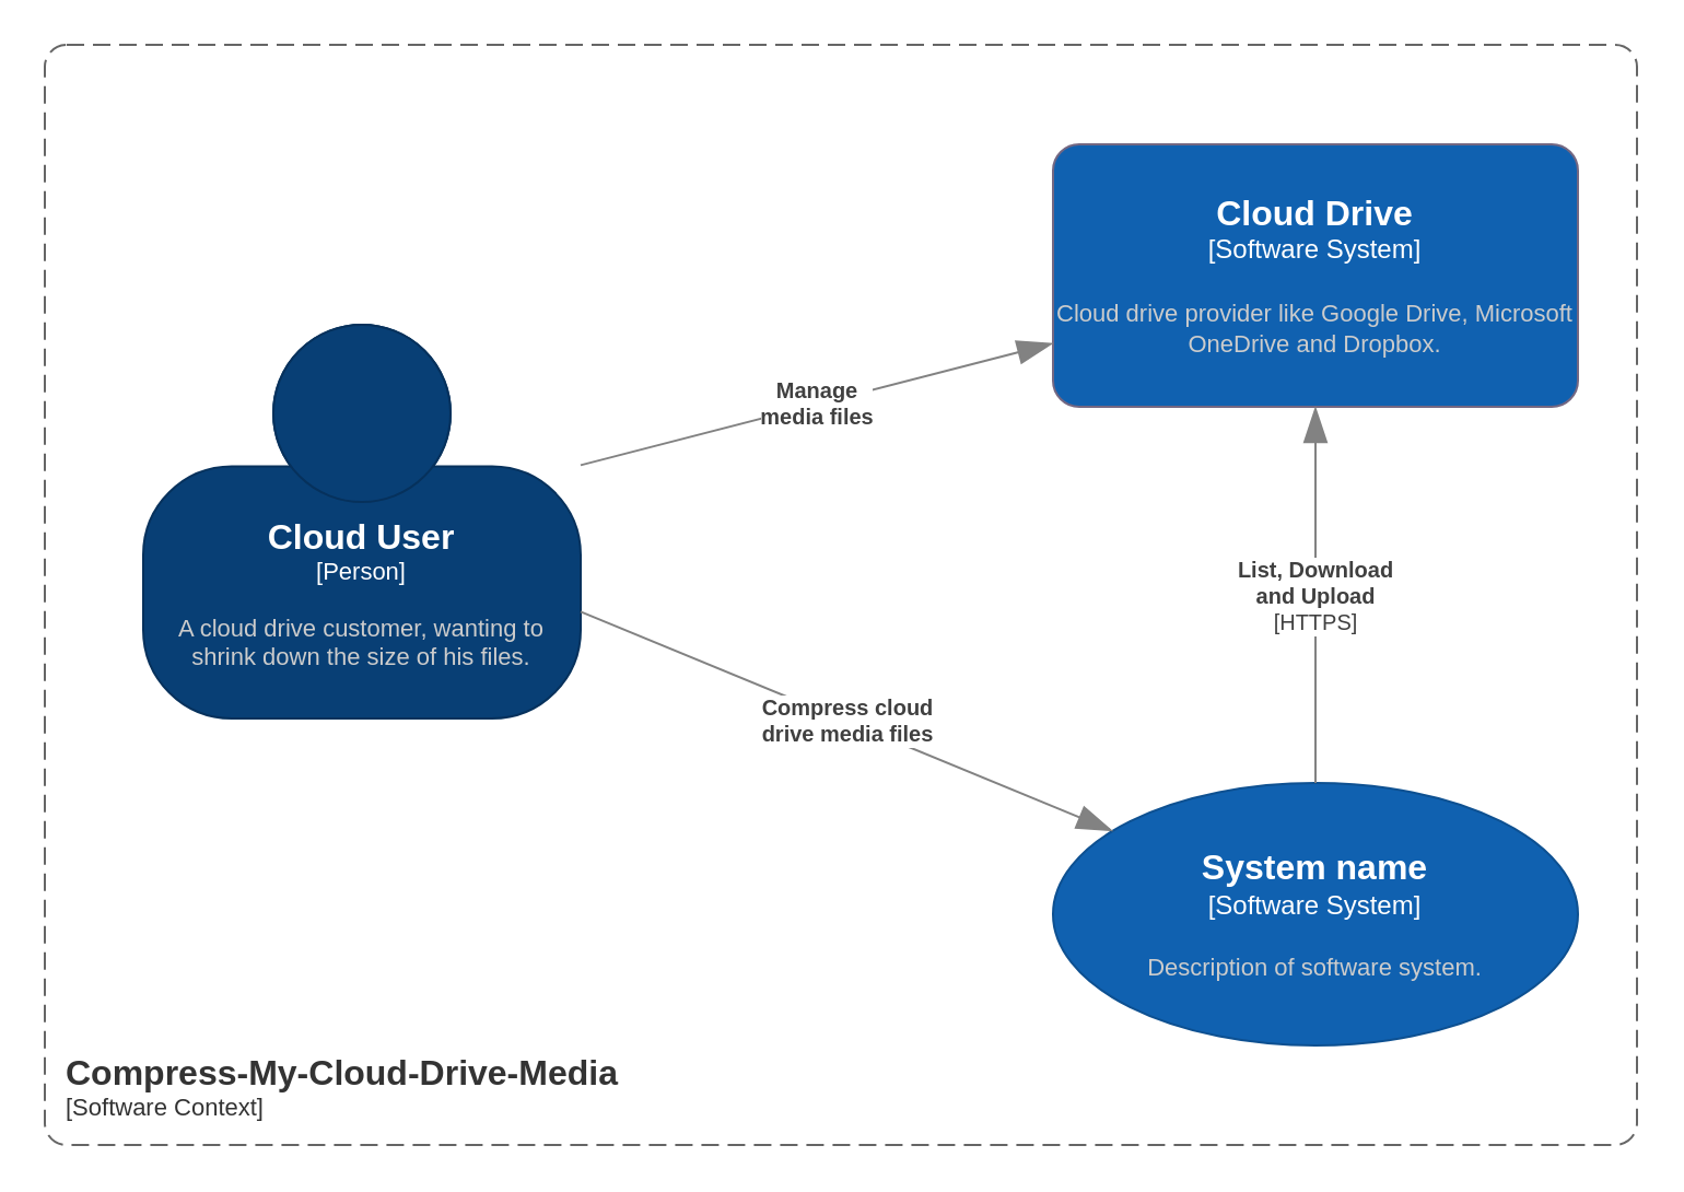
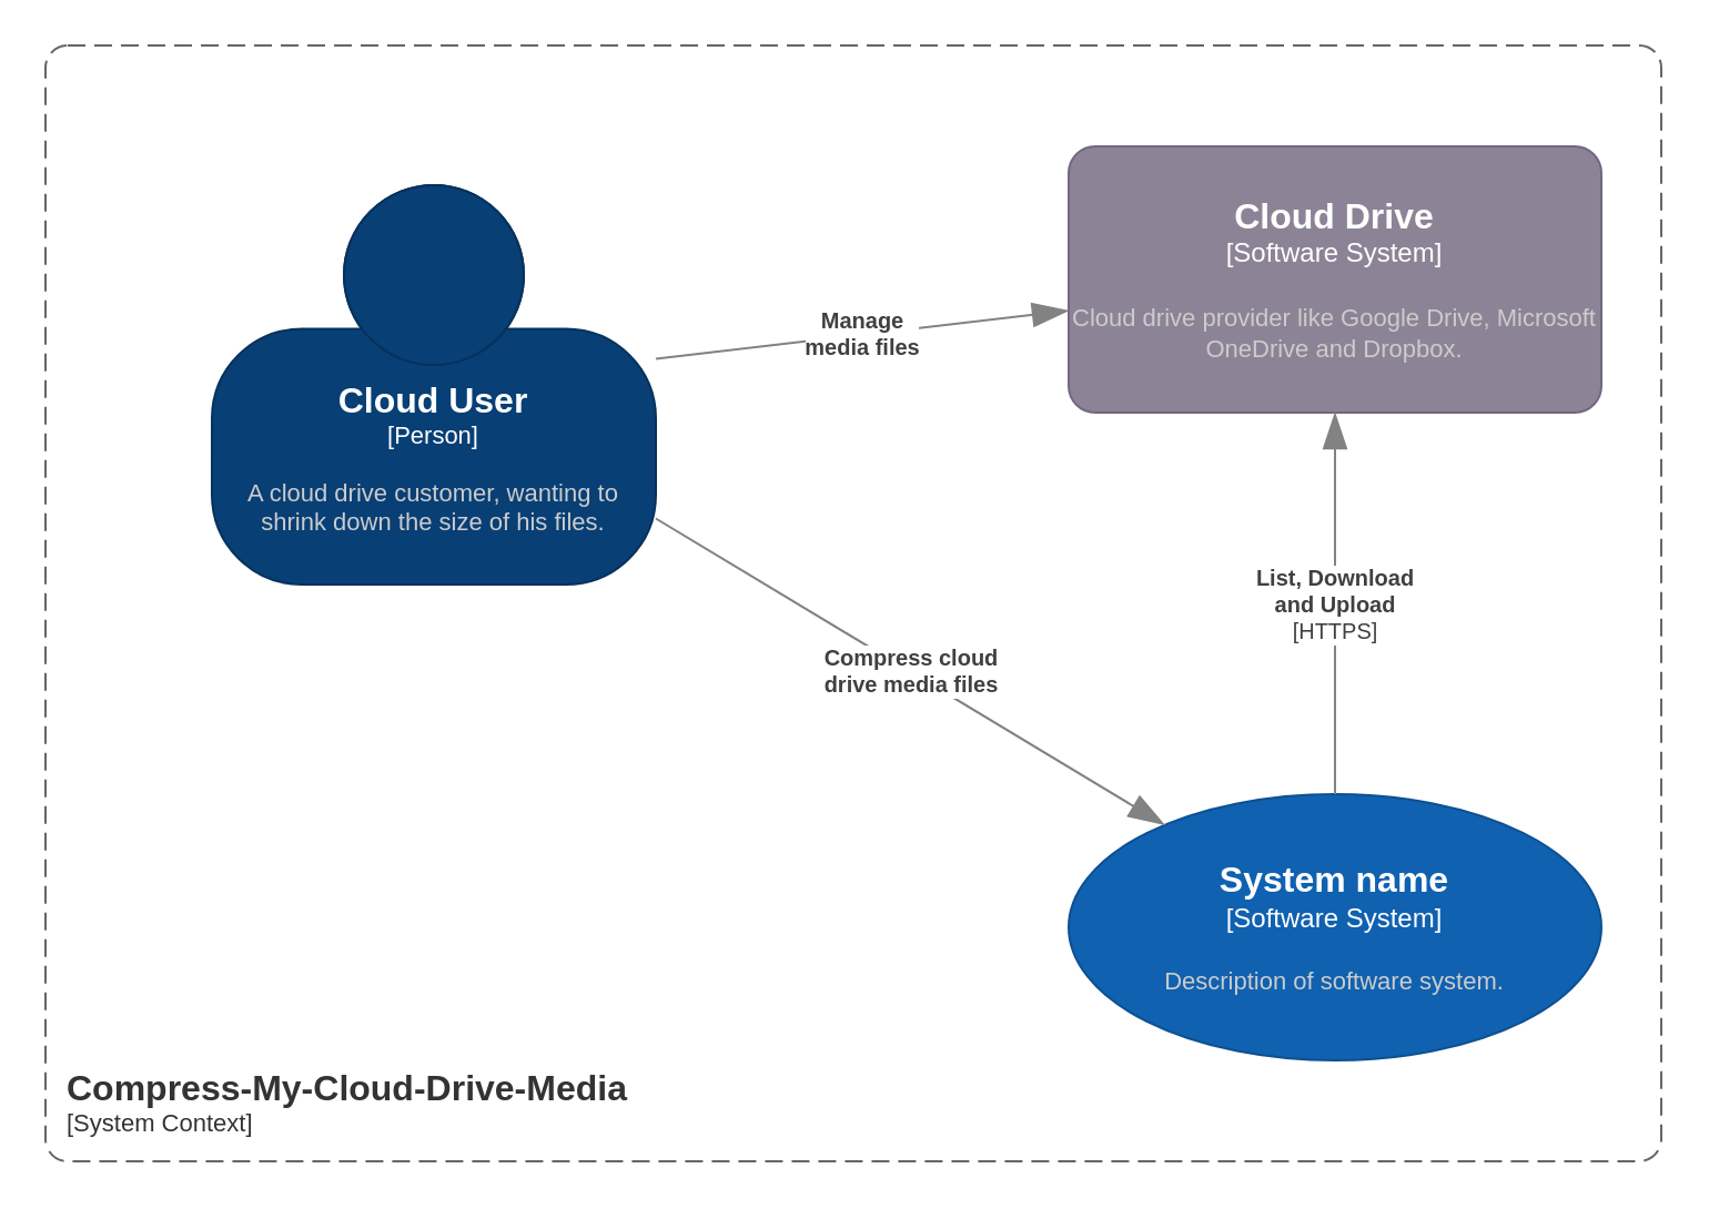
  <mxCell id="0" />
  <mxCell id="1" parent="0" />
- <mxCell id="2" value="&lt;font style=&quot;font-size: 16px&quot;&gt;&lt;b&gt;&lt;div style=&quot;text-align: left&quot;&gt;Compress-My-Cloud-Drive-Media&lt;/div&gt;&lt;/b&gt;&lt;/font&gt;&lt;div style=&quot;text-align: left&quot;&gt;[Software Context]&lt;/div&gt;" style="rounded=1;fontSize=11;whiteSpace=wrap;html=1;dashed=1;arcSize=20;fillColor=none;strokeColor=#666666;fontColor=#333333;labelBackgroundColor=none;align=left;verticalAlign=bottom;labelBorderColor=none;spacingTop=0;spacing=10;dashPattern=8 4;metaEdit=1;rotatable=0;perimeter=rectanglePerimeter;noLabel=0;labelPadding=0;allowArrows=0;connectable=0;expand=0;recursiveResize=0;editable=1;pointerEvents=0;absoluteArcSize=1;points=[[0.25,0,0],[0.5,0,0],[0.75,0,0],[1,0.25,0],[1,0.5,0],[1,0.75,0],[0.75,1,0],[0.5,1,0],[0.25,1,0],[0,0.75,0],[0,0.5,0],[0,0.25,0]];container=1;collapsible=0;" parent="1" vertex="1"><mxGeometry x="20" y="20" width="728" height="503" as="geometry" /></mxCell>
+ <mxCell id="2" value="&lt;font style=&quot;font-size: 16px&quot;&gt;&lt;b&gt;&lt;div style=&quot;text-align: left&quot;&gt;Compress-My-Cloud-Drive-Media&lt;/div&gt;&lt;/b&gt;&lt;/font&gt;&lt;div style=&quot;text-align: left&quot;&gt;[System Context]&lt;/div&gt;" style="rounded=1;fontSize=11;whiteSpace=wrap;html=1;dashed=1;arcSize=20;fillColor=none;strokeColor=#666666;fontColor=#333333;labelBackgroundColor=none;align=left;verticalAlign=bottom;labelBorderColor=none;spacingTop=0;spacing=10;dashPattern=8 4;metaEdit=1;rotatable=0;perimeter=rectanglePerimeter;noLabel=0;labelPadding=0;allowArrows=0;connectable=0;expand=0;recursiveResize=0;editable=1;pointerEvents=0;absoluteArcSize=1;points=[[0.25,0,0],[0.5,0,0],[0.75,0,0],[1,0.25,0],[1,0.5,0],[1,0.75,0],[0.75,1,0],[0.5,1,0],[0.25,1,0],[0,0.75,0],[0,0.5,0],[0,0.25,0]];container=1;collapsible=0;" parent="1" vertex="1"><mxGeometry x="20" y="20" width="728" height="503" as="geometry" /></mxCell>
  <mxCell id="3" value="&lt;font style=&quot;font-size: 16px&quot;&gt;&lt;b&gt;System name&lt;/b&gt;&lt;/font&gt;&lt;div&gt;[Software System]&lt;/div&gt;&lt;br&gt;&lt;div&gt;&lt;font style=&quot;font-size: 11px&quot;&gt;&lt;font color=&quot;#cccccc&quot;&gt;Description of software system.&lt;/font&gt;&lt;/div&gt;" style="ellipse;whiteSpace=wrap;html=1;labelBackgroundColor=none;fillColor=#1061B0;fontColor=#ffffff;align=center;arcSize=10;strokeColor=#0D5091;metaEdit=1;resizable=0;points=[[0.25,0,0],[0.5,0,0],[0.75,0,0],[1,0.25,0],[1,0.5,0],[1,0.75,0],[0.75,1,0],[0.5,1,0],[0.25,1,0],[0,0.75,0],[0,0.5,0],[0,0.25,0]];" parent="2" vertex="1"><mxGeometry x="461" y="337.5" width="240" height="120" as="geometry" /></mxCell>
- <mxCell id="4" value="&lt;font style=&quot;font-size: 16px&quot;&gt;&lt;b&gt;Cloud Drive&lt;/b&gt;&lt;/font&gt;&lt;div&gt;[Software System]&lt;/div&gt;&lt;br&gt;&lt;div&gt;&lt;font style=&quot;font-size: 11px&quot;&gt;&lt;font color=&quot;#cccccc&quot;&gt;Cloud drive provider like Google Drive, Microsoft OneDrive and Dropbox.&lt;/font&gt;&lt;/div&gt;" style="rounded=1;whiteSpace=wrap;html=1;labelBackgroundColor=none;fillColor=#1061b0;fontColor=#ffffff;align=center;arcSize=10;strokeColor=#736782;metaEdit=1;resizable=0;points=[[0.25,0,0],[0.5,0,0],[0.75,0,0],[1,0.25,0],[1,0.5,0],[1,0.75,0],[0.75,1,0],[0.5,1,0],[0.25,1,0],[0,0.75,0],[0,0.5,0],[0,0.25,0]];" parent="2" vertex="1"><mxGeometry x="461" y="45.5" width="240" height="120" as="geometry" /></mxCell>
- <mxCell id="5" value="&lt;font style=&quot;font-size: 16px&quot;&gt;&lt;b&gt;Cloud User&lt;/b&gt;&lt;/font&gt;&lt;div&gt;[Person]&lt;/div&gt;&lt;br&gt;&lt;div&gt;&lt;font style=&quot;font-size: 11px&quot;&gt;&lt;font color=&quot;#cccccc&quot;&gt;A cloud drive customer, wanting to shrink down the size of his files.&lt;/font&gt;&lt;/div&gt;" style="html=1;fontSize=11;dashed=0;whiteSpace=wrap;fillColor=#083F75;strokeColor=#06315C;fontColor=#ffffff;shape=mxgraph.c4.person2;align=center;metaEdit=1;points=[[0.5,0,0],[1,0.5,0],[1,0.75,0],[0.75,1,0],[0.5,1,0],[0.25,1,0],[0,0.75,0],[0,0.5,0]];resizable=0;" parent="2" vertex="1"><mxGeometry x="45" y="128" width="200" height="180" as="geometry" /></mxCell>
+ <mxCell id="4" value="&lt;font style=&quot;font-size: 16px&quot;&gt;&lt;b&gt;Cloud Drive&lt;/b&gt;&lt;/font&gt;&lt;div&gt;[Software System]&lt;/div&gt;&lt;br&gt;&lt;div&gt;&lt;font style=&quot;font-size: 11px&quot;&gt;&lt;font color=&quot;#cccccc&quot;&gt;Cloud drive provider like Google Drive, Microsoft OneDrive and Dropbox.&lt;/font&gt;&lt;/div&gt;" style="rounded=1;whiteSpace=wrap;html=1;labelBackgroundColor=none;fillColor=#8C8496;fontColor=#ffffff;align=center;arcSize=10;strokeColor=#736782;metaEdit=1;resizable=0;points=[[0.25,0,0],[0.5,0,0],[0.75,0,0],[1,0.25,0],[1,0.5,0],[1,0.75,0],[0.75,1,0],[0.5,1,0],[0.25,1,0],[0,0.75,0],[0,0.5,0],[0,0.25,0]];" parent="2" vertex="1"><mxGeometry x="461" y="45.5" width="240" height="120" as="geometry" /></mxCell>
+ <mxCell id="5" value="&lt;font style=&quot;font-size: 16px&quot;&gt;&lt;b&gt;Cloud User&lt;/b&gt;&lt;/font&gt;&lt;div&gt;[Person]&lt;/div&gt;&lt;br&gt;&lt;div&gt;&lt;font style=&quot;font-size: 11px&quot;&gt;&lt;font color=&quot;#cccccc&quot;&gt;A cloud drive customer, wanting to shrink down the size of his files.&lt;/font&gt;&lt;/div&gt;" style="html=1;fontSize=11;dashed=0;whiteSpace=wrap;fillColor=#083F75;strokeColor=#06315C;fontColor=#ffffff;shape=mxgraph.c4.person2;align=center;metaEdit=1;points=[[0.5,0,0],[1,0.5,0],[1,0.75,0],[0.75,1,0],[0.5,1,0],[0.25,1,0],[0,0.75,0],[0,0.5,0]];resizable=0;" parent="2" vertex="1"><mxGeometry x="75" y="63" width="200" height="180" as="geometry" /></mxCell>
  <mxCell id="6" value="&lt;div style=&quot;text-align: left&quot;&gt;&lt;div style=&quot;text-align: center&quot;&gt;&lt;b&gt;Manage &#10;media files&lt;/b&gt;&lt;/div&gt;" style="endArrow=blockThin;html=1;fontSize=10;fontColor=#404040;strokeWidth=1;endFill=1;strokeColor=#828282;elbow=vertical;metaEdit=1;endSize=14;startSize=14;jumpStyle=arc;jumpSize=16;rounded=0;" parent="2" source="5" target="4" edge="1"><mxGeometry width="240" relative="1" as="geometry"><mxPoint x="374" y="192" as="sourcePoint" /><mxPoint x="614" y="192" as="targetPoint" /></mxGeometry></mxCell>
  <mxCell id="7" value="&lt;div style=&quot;text-align: left&quot;&gt;&lt;div style=&quot;text-align: center&quot;&gt;&lt;b&gt;Compress cloud &#10;drive media files&lt;/b&gt;&lt;/div&gt;" style="endArrow=blockThin;html=1;fontSize=10;fontColor=#404040;strokeWidth=1;endFill=1;strokeColor=#828282;elbow=vertical;metaEdit=1;endSize=14;startSize=14;jumpStyle=arc;jumpSize=16;rounded=0;" parent="2" source="5" target="3" edge="1"><mxGeometry width="240" relative="1" as="geometry"><mxPoint x="255" y="192" as="sourcePoint" /><mxPoint x="405" y="139" as="targetPoint" /></mxGeometry></mxCell>
  <mxCell id="8" value="&lt;div style=&quot;text-align: left&quot;&gt;&lt;div style=&quot;text-align: center&quot;&gt;&lt;b&gt;List, Download&#10;and Upload&lt;/b&gt;&lt;/div&gt;&lt;div style=&quot;text-align: center&quot;&gt;[HTTPS]&lt;/div&gt;&lt;/div&gt;" style="endArrow=blockThin;html=1;fontSize=10;fontColor=#404040;strokeWidth=1;endFill=1;strokeColor=#828282;elbow=vertical;metaEdit=1;endSize=14;startSize=14;jumpStyle=arc;jumpSize=16;rounded=0;align=center;verticalAlign=middle;fontFamily=Helvetica;labelBackgroundColor=default;" parent="2" source="3" target="4" edge="1"><mxGeometry width="240" relative="1" as="geometry"><mxPoint x="374" y="192" as="sourcePoint" /><mxPoint x="614" y="192" as="targetPoint" /></mxGeometry></mxCell>
